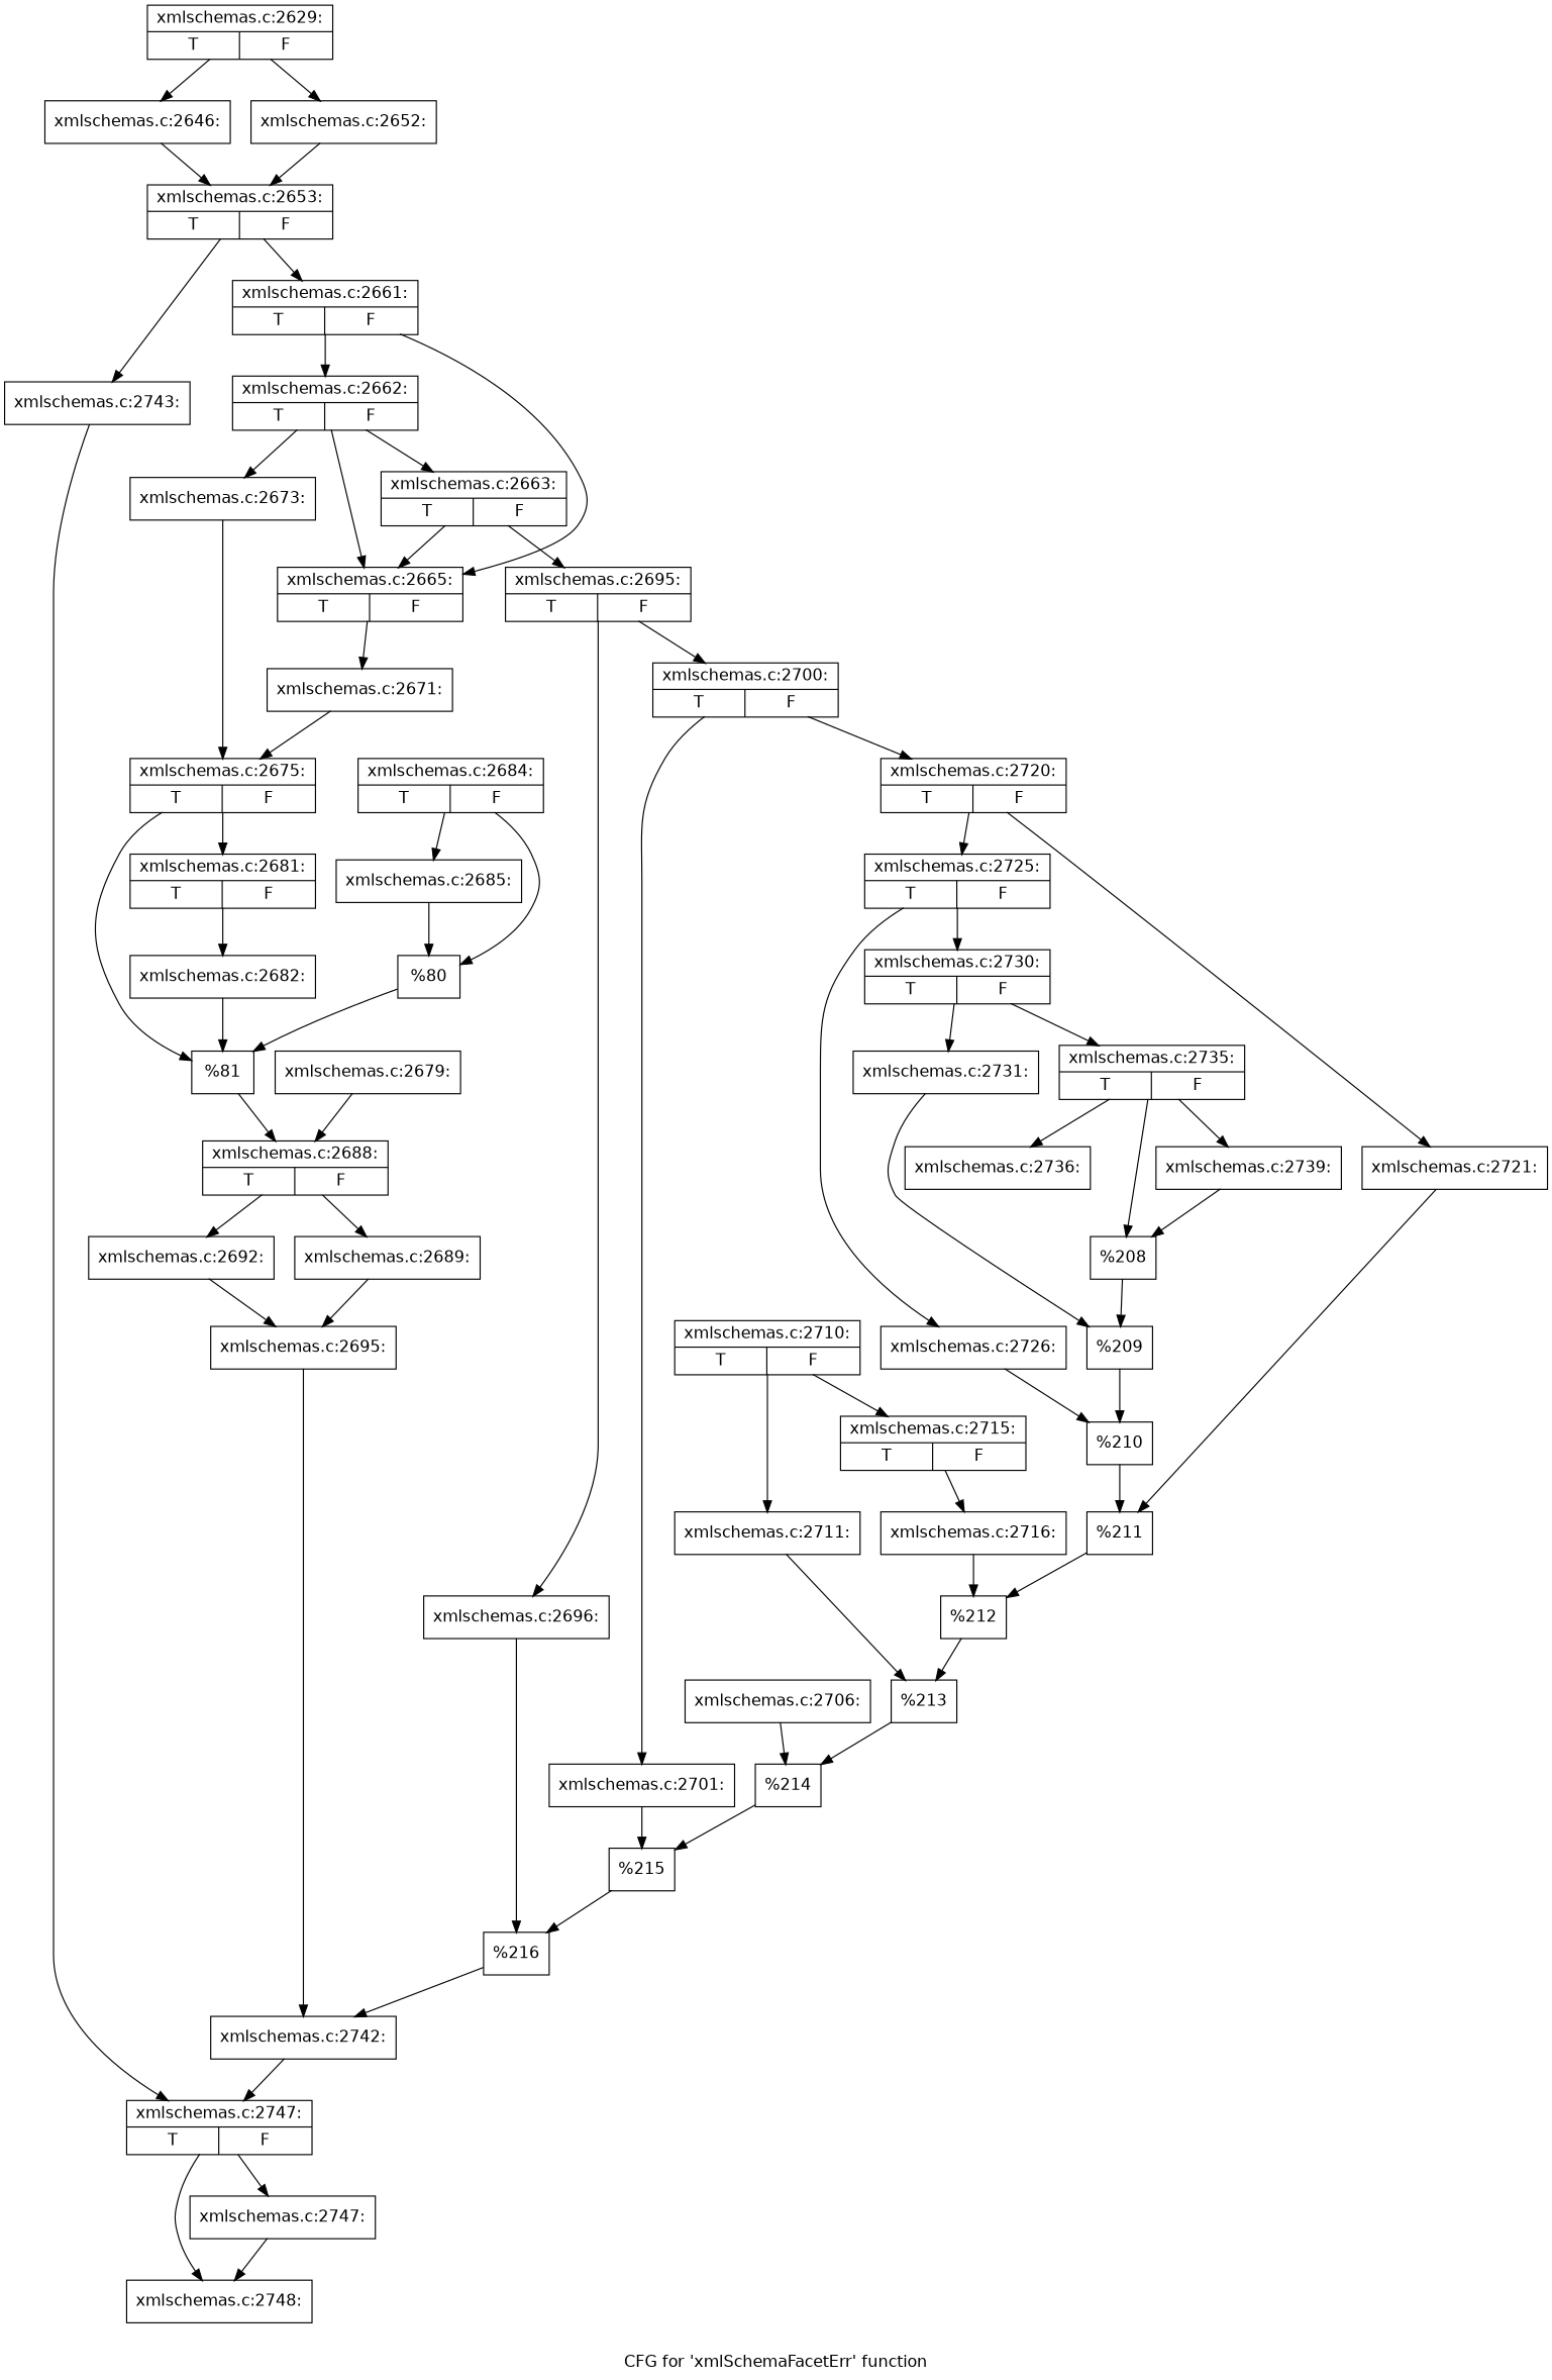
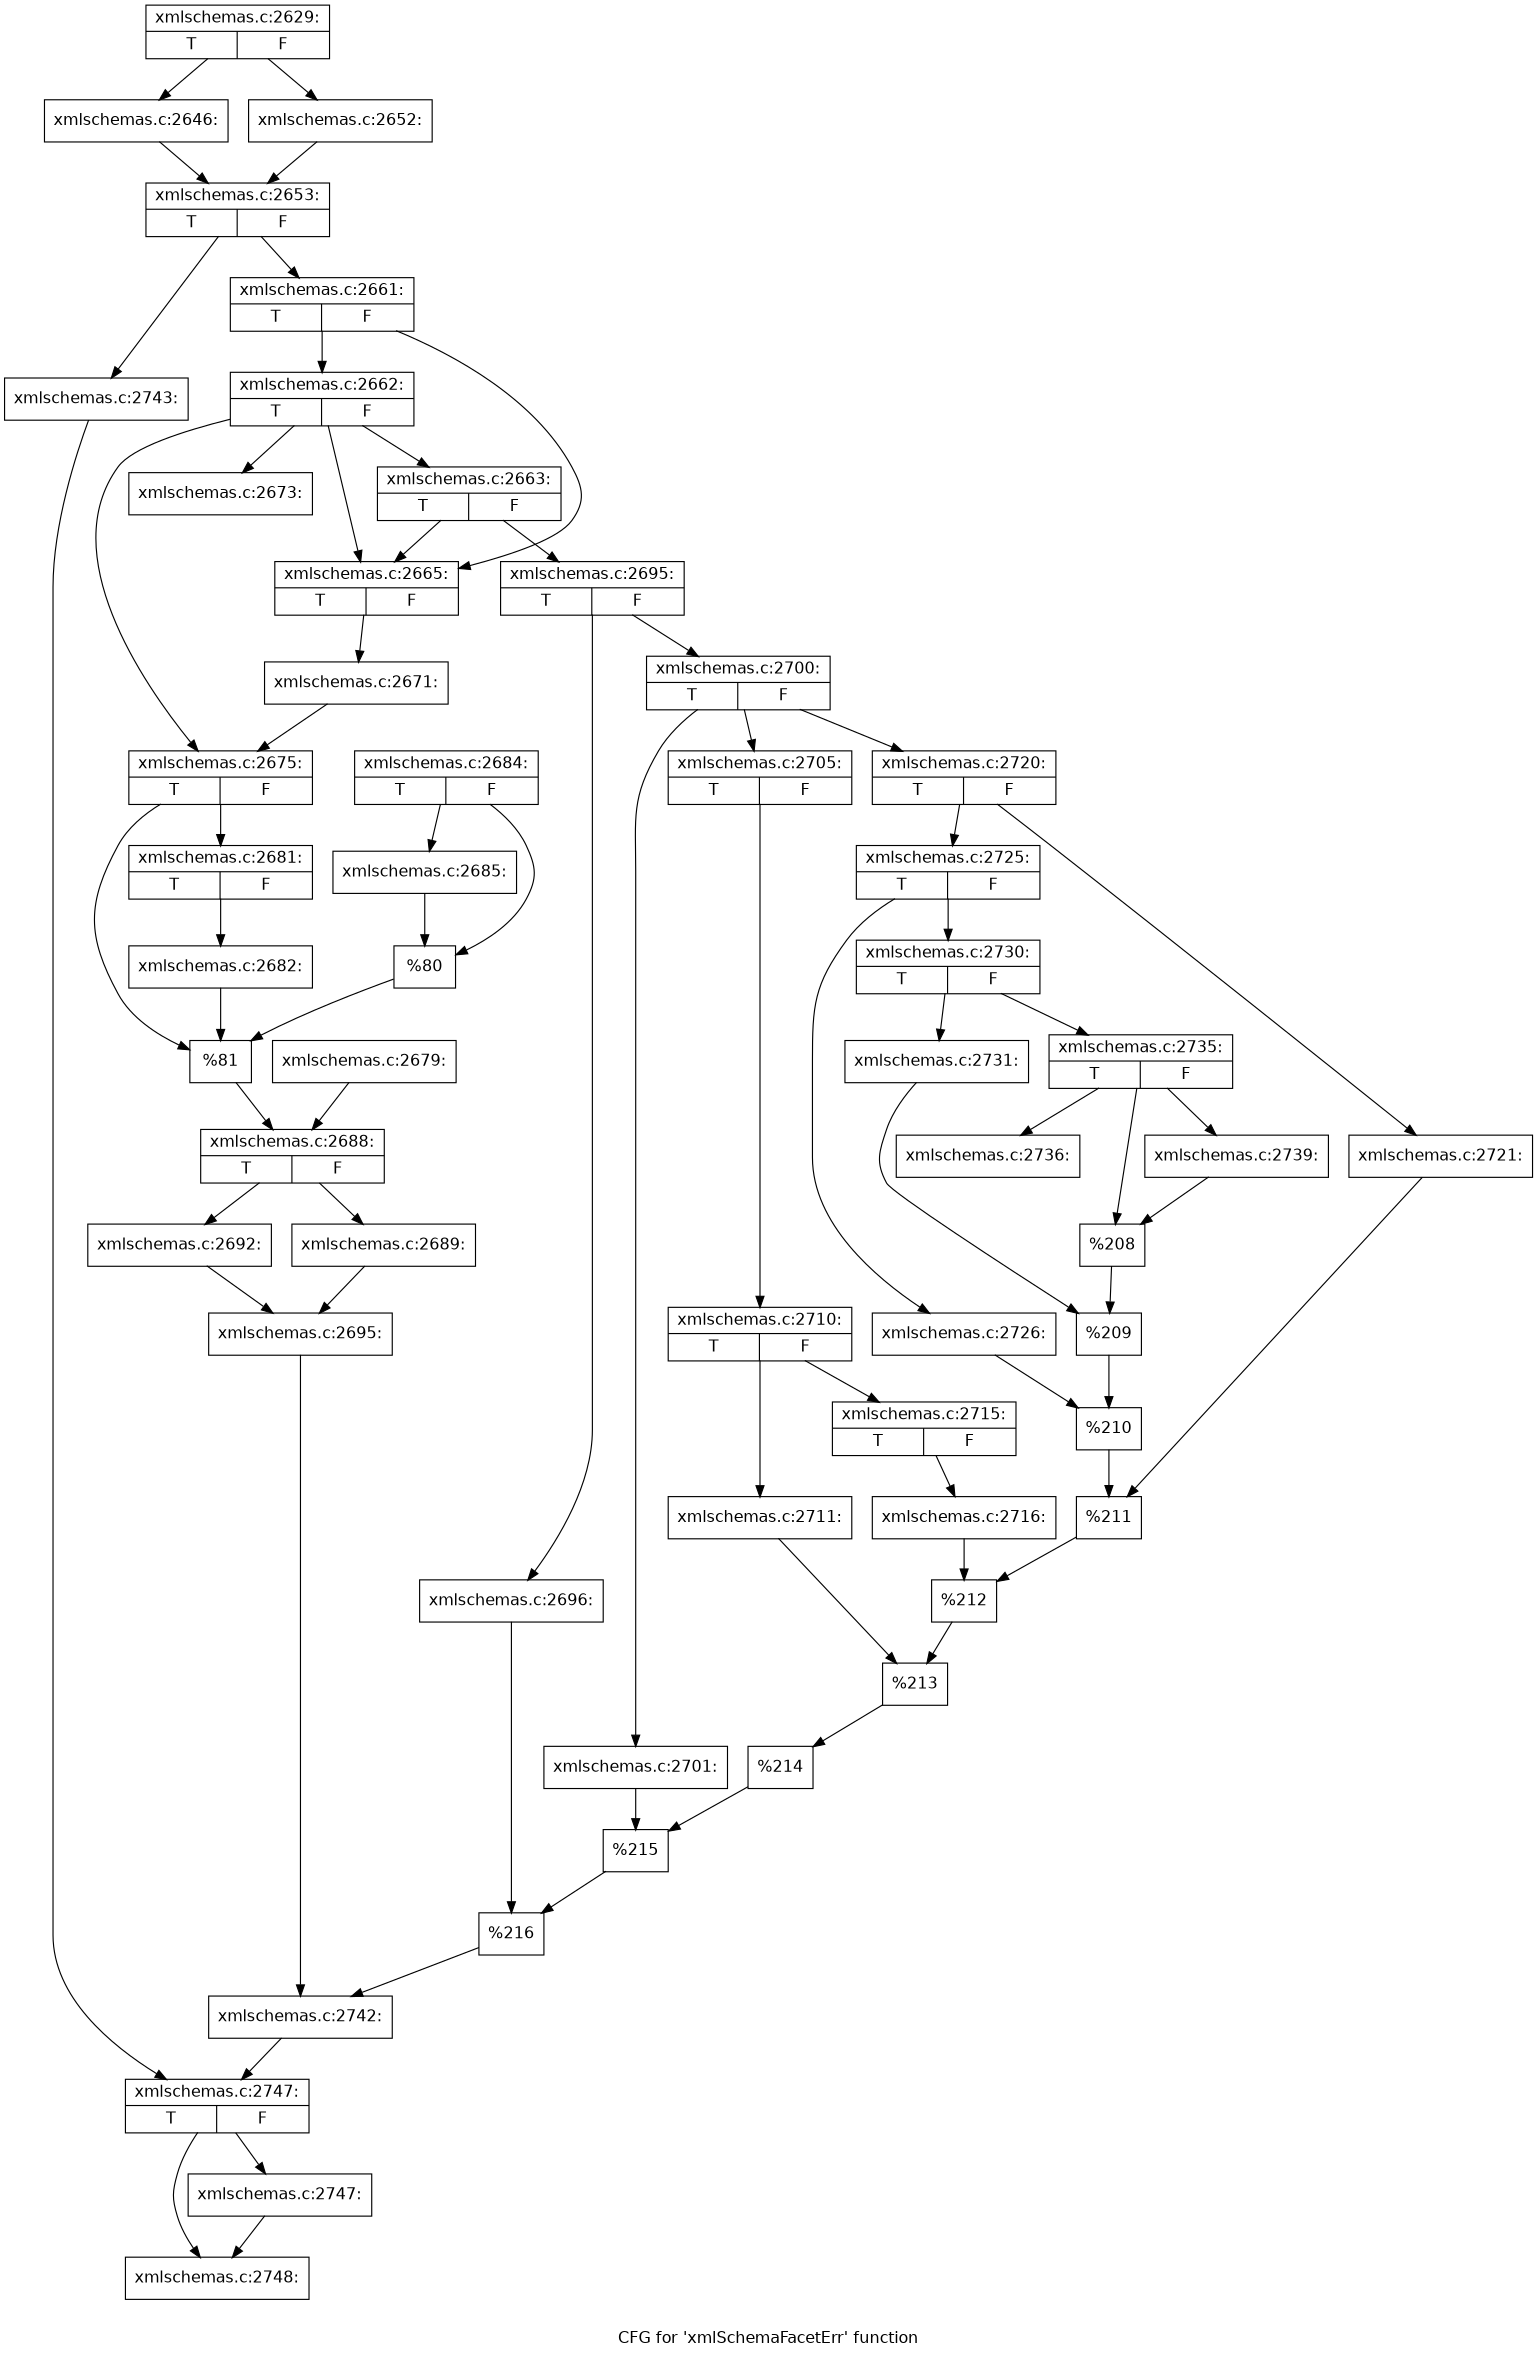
  digraph {
    fontname="DejaVu Sans"
    label="CFG for 'xmlSchemaFacetErr' function"
    node [fontname="DejaVu Sans" shape=record]
    edge [fontname="DejaVu Sans"]
    n1 [label="{xmlschemas.c:2629:|{<s0>T|<s1>F}}"]
    n2 [label="{xmlschemas.c:2646:}"]
    n3 [label="{xmlschemas.c:2652:}"]
    n4 [label="{xmlschemas.c:2653:|{<s0>T|<s1>F}}"]
    n5 [label="{xmlschemas.c:2661:|{<s0>T|<s1>F}}"]
    n6 [label="{xmlschemas.c:2743:}"]
    n7 [label="{xmlschemas.c:2665:|{<s0>T|<s1>F}}"]
    n8 [label="{xmlschemas.c:2662:|{<s0>T|<s1>F}}"]
    n9 [label="{xmlschemas.c:2747:|{<s0>T|<s1>F}}"]
    n10 [label="{xmlschemas.c:2671:}"]
    n11 [label="{xmlschemas.c:2673:}"]
    n12 [label="{xmlschemas.c:2663:|{<s0>T|<s1>F}}"]
    n13 [label="{xmlschemas.c:2747:}"]
    n14 [label="{xmlschemas.c:2748:}"]
    n15 [label="{xmlschemas.c:2675:|{<s0>T|<s1>F}}"]
    n16 [label="{xmlschemas.c:2695:|{<s0>T|<s1>F}}"]
    n17 [label="{xmlschemas.c:2696:}"]
    n18 [label="{xmlschemas.c:2700:|{<s0>T|<s1>F}}"]
    n19 [label="{%216}"]
    n20 [label="{xmlschemas.c:2701:}"]
+   n21 [label="{xmlschemas.c:2705:|{<s0>T|<s1>F}}"]
    n22 [label="{xmlschemas.c:2720:|{<s0>T|<s1>F}}"]
    n23 [label="{xmlschemas.c:2681:|{<s0>T|<s1>F}}"]
    n24 [label="{%81}"]
    n25 [label="{xmlschemas.c:2679:}"]
    n26 [label="{xmlschemas.c:2688:|{<s0>T|<s1>F}}"]
    n27 [label="{xmlschemas.c:2682:}"]
    n28 [label="{xmlschemas.c:2689:}"]
    n29 [label="{xmlschemas.c:2692:}"]
    n30 [label="{xmlschemas.c:2684:|{<s0>T|<s1>F}}"]
    n31 [label="{xmlschemas.c:2685:}"]
    n32 [label="{%80}"]
    n33 [label="{xmlschemas.c:2695:}"]
    n34 [label="{xmlschemas.c:2742:}"]
    n35 [label="{%215}"]
    n36 [label="{xmlschemas.c:2710:|{<s0>T|<s1>F}}"]
-   n37 [label="{xmlschemas.c:2706:}"]
    n38 [label="{%214}"]
    n39 [label="{xmlschemas.c:2711:}"]
    n40 [label="{xmlschemas.c:2715:|{<s0>T|<s1>F}}"]
    n41 [label="{%213}"]
    n42 [label="{xmlschemas.c:2716:}"]
    n43 [label="{%212}"]
    n44 [label="{xmlschemas.c:2721:}"]
    n45 [label="{xmlschemas.c:2725:|{<s0>T|<s1>F}}"]
    n46 [label="{%211}"]
    n47 [label="{xmlschemas.c:2726:}"]
    n48 [label="{xmlschemas.c:2730:|{<s0>T|<s1>F}}"]
    n49 [label="{%210}"]
    n50 [label="{xmlschemas.c:2731:}"]
    n51 [label="{xmlschemas.c:2735:|{<s0>T|<s1>F}}"]
    n52 [label="{%209}"]
    n53 [label="{xmlschemas.c:2736:}"]
    n54 [label="{xmlschemas.c:2739:}"]
    n55 [label="{%208}"]
    n1 -> n2
    n1 -> n3
    n2 -> n4
    n3 -> n4
    n4 -> n5
    n4 -> n6
    n5 -> n7
    n5 -> n8
    n6 -> n9
    n7 -> n10
    n8 -> n7
    n8 -> n11
    n8 -> n12
    n9 -> n13
    n9 -> n14
    n10 -> n15
-   n11 -> n15
+   n8 -> n15
    n12 -> n7
    n12 -> n16
    n13 -> n14
    n15 -> n23
    n15 -> n24
    n16 -> n17
    n16 -> n18
    n17 -> n19
    n18 -> n20
+   n18 -> n21
    n18 -> n22
    n19 -> n34
    n20 -> n35
+   n21 -> n36
    n22 -> n44
    n22 -> n45
    n23 -> n27
    n24 -> n26
    n25 -> n26
    n26 -> n28
    n26 -> n29
    n27 -> n24
    n28 -> n33
    n29 -> n33
    n30 -> n31
    n30 -> n32
    n31 -> n32
    n32 -> n24
    n33 -> n34
    n34 -> n9
    n35 -> n19
    n36 -> n39
    n36 -> n40
-   n37 -> n38
    n38 -> n35
    n39 -> n41
    n40 -> n42
    n41 -> n38
    n42 -> n43
    n43 -> n41
    n44 -> n46
    n45 -> n47
    n45 -> n48
    n46 -> n43
    n47 -> n49
    n48 -> n50
    n48 -> n51
    n49 -> n46
    n50 -> n52
    n51 -> n53
    n51 -> n54
    n51 -> n55
    n52 -> n49
    n54 -> n55
    n55 -> n52
  }
